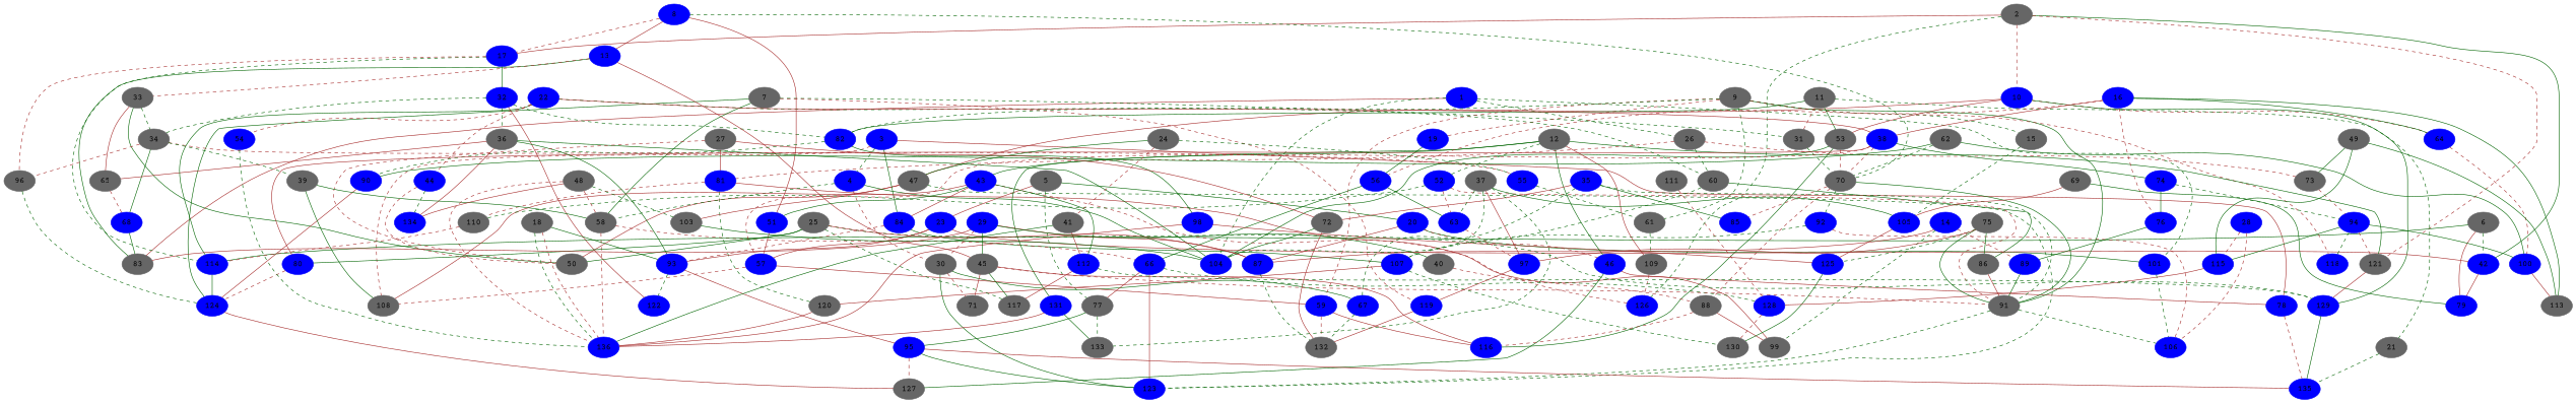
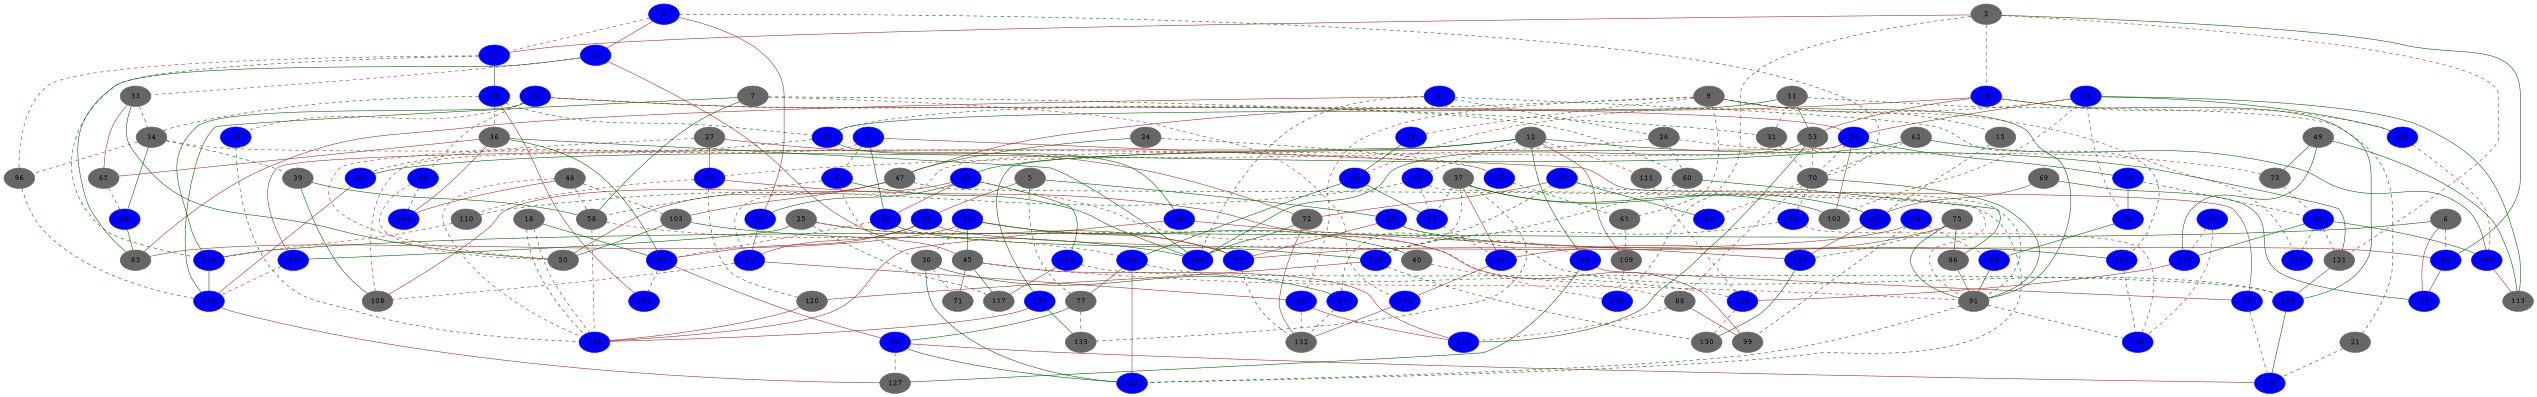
  graph {
    fontname="Courier Prime"
    node [color=blue fontname="Courier Prime" style=filled]
    edge [color=darkgreen fontname="Courier Prime" style=solid]
    26 [color=gray40]
    1
    83 [color=gray40]
    101
    104
    60 [color=gray40]
    73 [color=gray40]
    81
    106
    2 [color=gray40]
    10
    17
    42
    121 [color=gray40]
    126
    47 [color=gray40]
    53 [color=gray40]
    64
    129
    114
    32
    96 [color=gray40]
    79
    3
    4
    78
    84
    108 [color=gray40]
    30 [color=gray40]
    58 [color=gray40]
    135
    93
    107
    67
    71 [color=gray40]
    123
    136
    66
    5 [color=gray40]
    20
    23
    77 [color=gray40]
    46
    87
    57
    133 [color=gray40]
    95
    6 [color=gray40]
    124
    7 [color=gray40]
    31 [color=gray40]
    119
    70 [color=gray40]
    132 [color=gray40]
    127 [color=gray40]
    8
    13
    51
    33 [color=gray40]
    45 [color=gray40]
    91 [color=gray40]
    85
    88 [color=gray40]
    92
    9 [color=gray40]
    15 [color=gray40]
    19
    59
    61 [color=gray40]
    82
    118
    105
    56
    116
    109 [color=gray40]
    90
    98
    50 [color=gray40]
    103 [color=gray40]
    100
    11 [color=gray40]
    21 [color=gray40]
    12 [color=gray40]
    43
    52
    111 [color=gray40]
    131
    112
    63
    110 [color=gray40]
    128
    34 [color=gray40]
    65 [color=gray40]
    117 [color=gray40]
    14
    89
    99 [color=gray40]
    125
    16
    38
    76
+   102 [color=gray40]
    113 [color=gray40]
    80
    74
    36 [color=gray40]
    122
    18 [color=gray40]
    49 [color=gray40]
    115
    22
    44
    54
    134
    86 [color=gray40]
    24 [color=gray40]
-   41 [color=gray40]
    55
    25 [color=gray40]
    94
    120 [color=gray40]
    27 [color=gray40]
    72 [color=gray40]
    28
    29
    40 [color=gray40]
    39 [color=gray40]
    68
    35
    37 [color=gray40]
    97
    48 [color=gray40]
    130 [color=gray40]
    62 [color=gray40]
    69 [color=gray40]
    75 [color=gray40]
    26 -- 60 [style=dashed]
    26 -- 73 [color=brown style=dashed]
    26 -- 81 [color=brown style=dashed]
    1 -- 26 [style=dashed]
    1 -- 83 [color=brown]
    1 -- 101 [style=dashed]
    1 -- 104 [style=dashed]
    101 -- 106 [style=dashed]
    60 -- 107 [style=dashed]
    60 -- 86
    73 -- 94 [color=brown style=dashed]
    81 -- 110 [color=brown style=dashed]
    81 -- 99 [color=brown]
    81 -- 120 [style=dashed]
    2 -- 10 [color=brown style=dashed]
    2 -- 17 [color=brown]
    2 -- 42
    2 -- 121 [color=brown style=dashed]
    2 -- 126 [style=dashed]
    10 -- 47 [color=brown]
    10 -- 53 [color=brown]
    10 -- 64 [color=brown style=dashed]
    10 -- 129
    17 -- 114 [style=dashed]
    17 -- 32
    17 -- 96 [color=brown style=dashed]
    42 -- 79 [color=brown]
    121 -- 129 [color=brown]
    47 -- 123 [style=dashed]
    47 -- 50 [color=brown]
    47 -- 103 [color=brown]
    53 -- 104
    53 -- 70 [color=brown style=dashed]
    53 -- 116
    64 -- 100 [color=brown style=dashed]
    129 -- 135
    114 -- 124
    32 -- 82 [style=dashed]
    32 -- 34 [style=dashed]
    32 -- 36 [style=dashed]
    32 -- 122 [color=brown]
    96 -- 124 [style=dashed]
    3 -- 4 [style=dashed]
    3 -- 78 [color=brown]
    3 -- 84
    3 -- 108 [color=brown style=dashed]
    4 -- 104
    4 -- 30 [color=brown style=dashed]
    4 -- 58 [style=dashed]
    78 -- 135 [color=brown style=dashed]
    84 -- 93 [color=brown style=dashed]
    84 -- 107
    30 -- 67
    30 -- 71 [color=brown style=dashed]
    30 -- 123
    58 -- 136 [color=brown style=dashed]
    58 -- 66 [color=brown style=dashed]
    93 -- 95 [color=brown]
    93 -- 122 [style=dashed]
    107 -- 120 [color=brown]
    107 -- 130 [style=dashed]
    67 -- 132 [style=dashed]
    66 -- 123 [color=brown]
    66 -- 77 [color=brown]
    66 -- 128 [style=dashed]
    5 -- 20
    5 -- 23 [color=brown]
    5 -- 77 [style=dashed]
    20 -- 101
    20 -- 46 [color=brown style=dashed]
    20 -- 87 [color=brown]
    23 -- 42 [color=brown]
    23 -- 93 [color=brown]
    23 -- 57 [color=brown]
    77 -- 133 [style=dashed]
    77 -- 95
    46 -- 78 [color=brown]
    46 -- 127
    87 -- 132 [style=dashed]
    57 -- 108 [color=brown style=dashed]
    57 -- 59 [color=brown]
    95 -- 135 [color=brown]
    95 -- 123
    95 -- 127 [color=brown style=dashed]
    6 -- 42 [style=dashed]
    6 -- 114
    6 -- 79 [color=brown]
    124 -- 127 [color=brown]
    7 -- 58
    7 -- 124
    7 -- 31 [style=dashed]
    7 -- 119 [color=brown style=dashed]
    31 -- 70 [style=dashed]
    119 -- 132 [color=brown]
    70 -- 91
    70 -- 85 [color=brown style=dashed]
    70 -- 88 [color=brown style=dashed]
    70 -- 92 [style=dashed]
    8 -- 17 [color=brown style=dashed]
    8 -- 70 [style=dashed]
    8 -- 13 [color=brown]
    8 -- 51 [color=brown]
    13 -- 83
    13 -- 33 [color=brown style=dashed]
    13 -- 45 [color=brown]
    51 -- 57 [color=brown]
    33 -- 50
    33 -- 34 [style=dashed]
    33 -- 65 [color=brown]
    45 -- 71 [color=brown]
    45 -- 91 [color=brown style=dashed]
    45 -- 116 [color=brown]
    45 -- 117
    91 -- 106 [style=dashed]
    91 -- 123 [style=dashed]
    88 -- 116 [color=brown style=dashed]
    88 -- 99 [color=brown]
    92 -- 106 [color=brown style=dashed]
    92 -- 107 [style=dashed]
    9 -- 91
    9 -- 15 [style=dashed]
    9 -- 19 [color=brown style=dashed]
    9 -- 59 [color=brown style=dashed]
    9 -- 61 [style=dashed]
    9 -- 82 [style=dashed]
    9 -- 118 [color=brown style=dashed]
    15 -- 105 [style=dashed]
    19 -- 56
    59 -- 132 [color=brown style=dashed]
    59 -- 116 [color=brown]
    61 -- 109 [style=dashed]
    82 -- 90 [style=dashed]
    82 -- 98
    105 -- 125 [color=brown]
    56 -- 66
    56 -- 63
    109 -- 126 [color=brown style=dashed]
    90 -- 124 [color=brown]
    98 -- 136 [color=brown]
    98 -- 125 [color=brown]
    103 -- 104
    100 -- 113 [color=brown]
    11 -- 53
    11 -- 31 [color=brown style=dashed]
    11 -- 82
    11 -- 21 [style=dashed]
    21 -- 135 [style=dashed]
    12 -- 121
    12 -- 46
    12 -- 109 [color=brown]
    12 -- 43
    12 -- 52 [style=dashed]
+   12 -- 111 [color=brown style=dashed]
    12 -- 131
    43 -- 126 [color=brown style=dashed]
    43 -- 84 [color=brown]
    43 -- 108 [color=brown]
    43 -- 51
    43 -- 112
    52 -- 91 [color=brown style=dashed]
    52 -- 63 [color=brown style=dashed]
    52 -- 110 [style=dashed]
    111 -- 128 [color=brown style=dashed]
    131 -- 136 [color=brown]
    131 -- 133
    112 -- 129 [style=dashed]
    112 -- 117 [color=brown]
    63 -- 97 [color=brown style=dashed]
    110 -- 114 [color=brown style=dashed]
    128 -- 130 [color=brown style=dashed]
    34 -- 96 [color=brown style=dashed]
    34 -- 55 [color=brown style=dashed]
    34 -- 39 [style=dashed]
    34 -- 68
    65 -- 68 [color=brown style=dashed]
    14 -- 87 [color=brown]
    14 -- 89 [color=brown style=dashed]
    14 -- 99 [style=dashed]
    89 -- 91
    125 -- 130
    16 -- 64
    16 -- 56 [color=brown style=dashed]
    16 -- 38 [color=brown]
    16 -- 76 [color=brown style=dashed]
+   16 -- 102 [color=brown style=dashed]
    16 -- 113
    38 -- 57 [color=brown style=dashed]
    38 -- 70 [color=brown style=dashed]
+   38 -- 102 [color=brown]
    38 -- 80 [color=brown]
    38 -- 74
    76 -- 89
    80 -- 124 [color=brown style=dashed]
    74 -- 76
    74 -- 94 [style=dashed]
    36 -- 104
    36 -- 93
    36 -- 65 [color=brown]
    36 -- 134 [color=brown]
    18 -- 93
    18 -- 136 [style=dashed]
    18 -- 136 [color=brown style=dashed]
    49 -- 73
    49 -- 113
    49 -- 115
    115 -- 128 [color=brown]
    22 -- 60 [style=dashed]
    22 -- 114
    22 -- 38 [color=brown]
    22 -- 44 [color=brown style=dashed]
    22 -- 54 [color=brown style=dashed]
    44 -- 50 [color=brown style=dashed]
    44 -- 134 [style=dashed]
    54 -- 136 [style=dashed]
    86 -- 91 [color=brown]
    24 -- 47
-   24 -- 41 [color=brown style=dashed]
    24 -- 55 [style=dashed]
-   41 -- 136
-   41 -- 112 [color=brown]
    55 -- 61 [style=dashed]
    25 -- 129 [style=dashed]
    25 -- 87 [color=brown]
-   25 -- 50
+   103 -- 50
    25 -- 117 [style=dashed]
    25 -- 80
    94 -- 121 [color=brown style=dashed]
    94 -- 118 [style=dashed]
    94 -- 100
    94 -- 115
    120 -- 136 [color=brown]
    27 -- 81 [color=brown]
    27 -- 50 [color=brown style=dashed]
    27 -- 72 [color=brown]
    72 -- 104
    72 -- 132 [color=brown]
    28 -- 106 [color=brown style=dashed]
    28 -- 115 [color=brown style=dashed]
    29 -- 83 [color=brown]
    29 -- 30 [color=brown style=dashed]
    29 -- 87 [color=brown]
    29 -- 45
    29 -- 40
    40 -- 88 [color=brown style=dashed]
    39 -- 108
    39 -- 58
    68 -- 83
    35 -- 67 [style=dashed]
    35 -- 91 [style=dashed]
    35 -- 85
    35 -- 72 [color=brown]
    37 -- 104 [style=dashed]
    37 -- 133 [style=dashed]
    37 -- 105
    37 -- 63 [style=dashed]
+   37 -- 102
    37 -- 97 [color=brown]
    97 -- 119 [color=brown]
    48 -- 58 [color=brown style=dashed]
    48 -- 136 [color=brown style=dashed]
    48 -- 103 [style=dashed]
    48 -- 134 [color=brown]
    62 -- 70 [style=dashed]
    62 -- 90
    62 -- 100
    69 -- 79
    69 -- 105 [color=brown]
    75 -- 91
    75 -- 125 [style=dashed]
    75 -- 86
    75 -- 97 [color=brown]
  }
